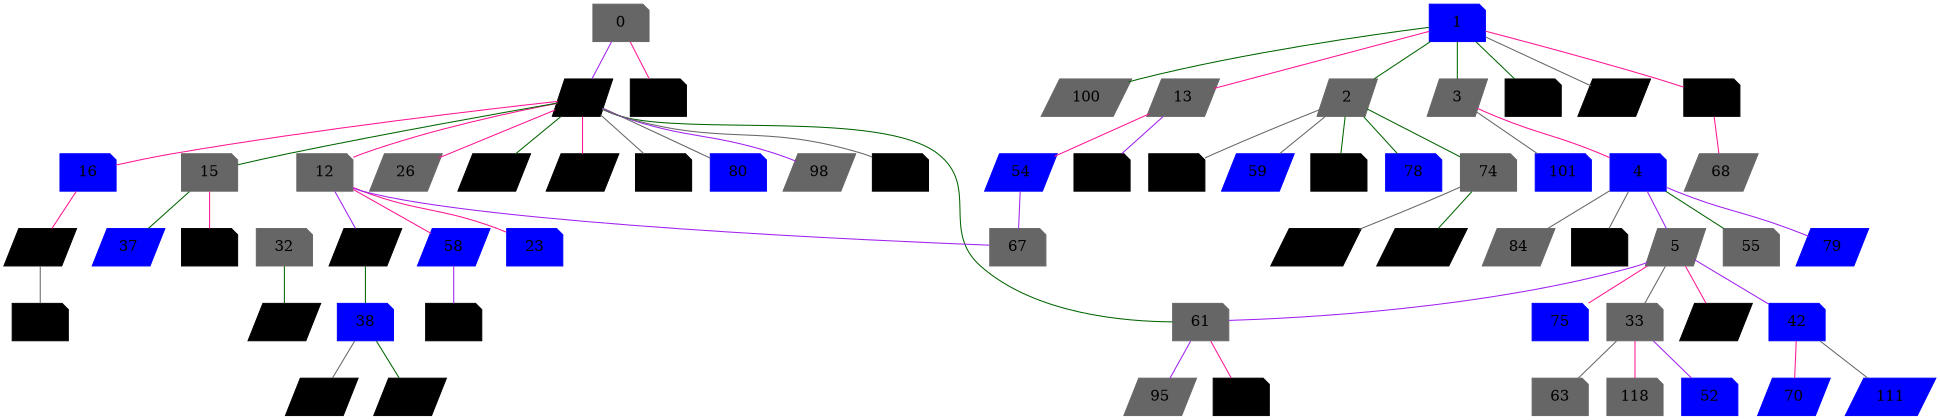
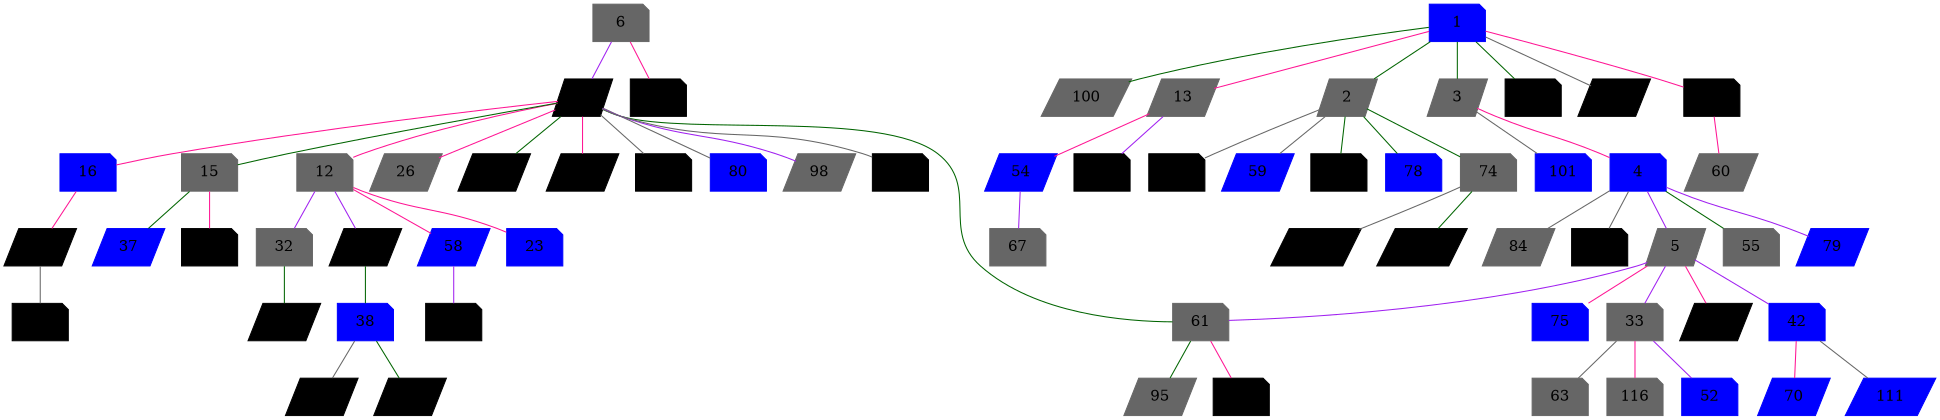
  graph {
    node [color=black shape=note style=filled]
    edge [color=deeppink]
    1 [color=blue super="+8"]
    2 [color=gray40 shape=parallelogram super="+25+44+109+14"]
    3 [color=gray40 shape=parallelogram]
    11 [super="+40+28"]
    13 [color=gray40 shape=parallelogram super="+51+118"]
    29 [shape=parallelogram]
    45 [super="+57"]
    100 [color=gray40 shape=parallelogram]
    56
    59 [color=blue shape=parallelogram]
    66
    74 [color=gray40]
    78 [color=blue]
    4 [color=blue super="+27+21"]
    101 [color=blue]
    54 [color=blue shape=parallelogram super="+99+126"]
    65
-   60 [color=gray40 shape=parallelogram label=68]
+   60 [color=gray40 shape=parallelogram]
    106 [shape=parallelogram]
    122 [shape=parallelogram]
    5 [color=gray40 shape=parallelogram super="+83+24"]
    55 [color=gray40]
    79 [color=blue shape=parallelogram super="+102"]
    84 [color=gray40 shape=parallelogram]
    113
    33 [color=gray40]
    35 [shape=parallelogram]
    42 [color=blue super="+62"]
    75 [color=blue super="+93"]
    61 [color=gray40]
-   6 [color=gray40 label=0]
+   6 [color=gray40]
    7 [shape=parallelogram super="+10+9"]
    53 [super="+110+91"]
    52 [color=blue super="+95"]
    63 [color=gray40]
-   116 [color=gray40 label=118]
+   116 [color=gray40]
    70 [color=blue shape=parallelogram super="+115+73"]
    111 [color=blue shape=parallelogram]
    12 [color=gray40]
    15 [color=gray40 super="+19"]
    16 [color=blue super="+20+88"]
    26 [color=gray40 shape=parallelogram]
    30 [shape=parallelogram]
    41 [shape=parallelogram]
    71
    80 [color=blue super="+117"]
    98 [color=gray40 shape=parallelogram]
    123
    23 [color=blue]
    32 [color=gray40]
    36 [shape=parallelogram]
    58 [color=blue shape=parallelogram super="+72"]
    37 [color=blue shape=parallelogram super="+50"]
    90
    69 [shape=parallelogram]
    n56 [color=gray40 label=95 shape=parallelogram]
    104
    76 [shape=parallelogram]
    38 [color=blue super="+39+107"]
    124
    67 [color=gray40]
    87
    77 [shape=parallelogram super="+127"]
    82 [shape=parallelogram]
    1 -- 2 [color=darkgreen]
    1 -- 3 [color=darkgreen]
    1 -- 11 [color=darkgreen]
    1 -- 13
    1 -- 29 [color=gray40]
    1 -- 45
    1 -- 100 [color=darkgreen]
    2 -- 56 [color=gray40]
    2 -- 59 [color=gray40]
    2 -- 66 [color=darkgreen]
    2 -- 74 [color=darkgreen]
    2 -- 78 [color=darkgreen]
    3 -- 4
    3 -- 101 [color=gray40]
    13 -- 54
    13 -- 65 [color=purple]
    45 -- 60
    74 -- 106 [color=gray40]
    74 -- 122 [color=darkgreen]
    4 -- 5 [color=purple]
    4 -- 55 [color=darkgreen]
    4 -- 79 [color=purple]
    4 -- 84 [color=gray40]
    4 -- 113 [color=gray40]
    54 -- 67 [color=purple]
-   5 -- 33 [color=gray40]
+   5 -- 33 [color=purple]
    5 -- 35
    5 -- 42 [color=purple]
    5 -- 75
    5 -- 61 [color=purple]
    33 -- 52 [color=purple]
    33 -- 63 [color=gray40]
    33 -- 116
    42 -- 70
    42 -- 111 [color=gray40]
-   61 -- n56 [color=purple]
+   61 -- n56 [color=darkgreen]
    61 -- 104
    6 -- 7 [color=purple]
    6 -- 53
    7 -- 61 [color=darkgreen]
    7 -- 12
    7 -- 15 [color=darkgreen]
    7 -- 16
    7 -- 26
    7 -- 30 [color=darkgreen]
    7 -- 41
    7 -- 71 [color=gray40]
    7 -- 80 [color=gray40]
    7 -- 98 [color=purple]
    7 -- 123 [color=gray40]
    12 -- 23
-   12 -- 67 [color=purple]
+   12 -- 32 [color=purple]
    12 -- 36 [color=purple]
    12 -- 58
    15 -- 37 [color=darkgreen]
    15 -- 90
    16 -- 69
    32 -- 76 [color=darkgreen]
    36 -- 38 [color=darkgreen]
    58 -- 124 [color=purple]
    69 -- 87 [color=gray40]
    38 -- 77 [color=gray40]
    38 -- 82 [color=darkgreen]
  }
